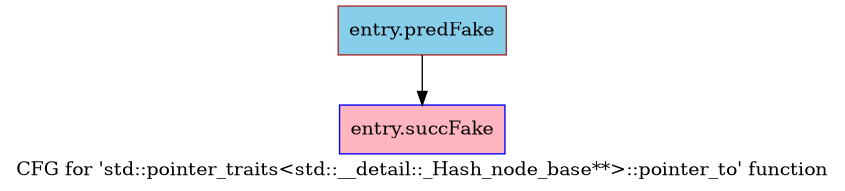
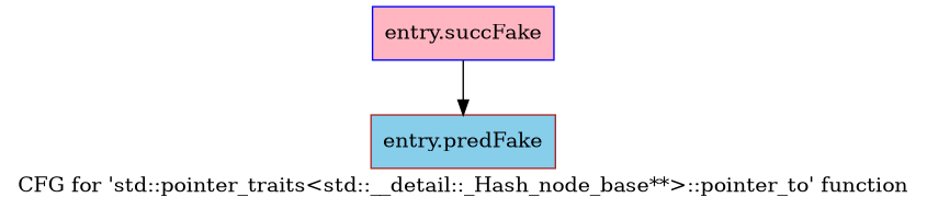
  digraph {
    label="CFG for 'std::pointer_traits\<std::__detail::_Hash_node_base**\>::pointer_to' function"
    node [shape=record style=filled]
    n1 [label="{entry.predFake}" fillcolor=skyblue color=brown]
    n2 [filename="/tools/Xilinx/Vitis_HLS/2022.1/tps/lnx64/gcc-8.3.0/lib/gcc/x86_64-pc-linux-gnu/8.3.0/../../../../include/c++/8.3.0/bits/ptr_traits.h" label="{entry.succFake}" linenumber=142 fillcolor=lightpink color=blue]
-   n1 -> n2 [execusionnum=5 filename="/tools/Xilinx/Vitis_HLS/2022.1/tps/lnx64/gcc-8.3.0/lib/gcc/x86_64-pc-linux-gnu/8.3.0/../../../../include/c++/8.3.0/bits/ptr_traits.h" color=black]
+   n2 -> n1 [execusionnum=5 filename="/tools/Xilinx/Vitis_HLS/2022.1/tps/lnx64/gcc-8.3.0/lib/gcc/x86_64-pc-linux-gnu/8.3.0/../../../../include/c++/8.3.0/bits/ptr_traits.h" color=black]
  }
